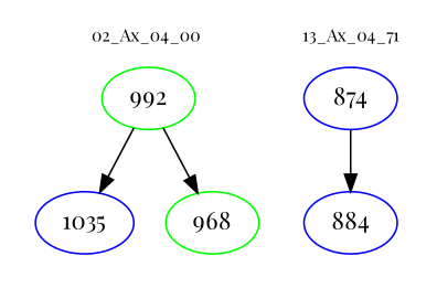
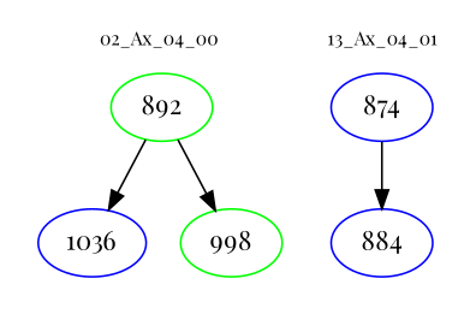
  digraph {
    fontname="Playfair Display"
    node [color=blue fontname="Playfair Display"]
    edge [color=black fontname="Playfair Display"]
-   n1 [color=green label=992]
-   n2 [label=1035]
-   n3 [color=green label=968]
+   n1 [color=green label=892]
+   n2 [label=1036]
+   n3 [color=green label=998]
    n4 [label=874]
    n5 [label=884]
    subgraph cluster_1 {
      color=white
      fontsize=10
      label="02_Ax_04_00"
      n1
      n2
      n3
    }
    subgraph cluster_2 {
      color=white
      fontsize=10
-     label="13_Ax_04_71"
+     label="13_Ax_04_01"
      n4
      n5
    }
    n1 -> n2
    n1 -> n3
    n4 -> n5
  }
